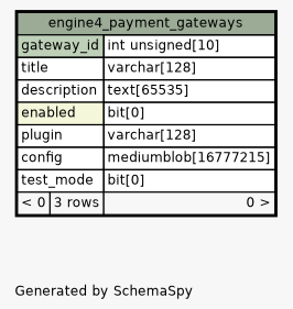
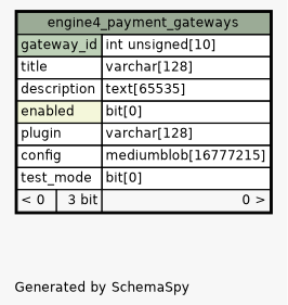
  digraph {
    bgcolor="#f7f7f7"
    fontname=Helvetica
    fontsize=11
    label="\nGenerated by SchemaSpy"
    labeljust=l
    nodesep=0.18
    rankdir=RL
    ranksep=0.46
-   n1 [fontname=Helvetica fontsize=11 label=<     <TABLE BORDER="2" CELLBORDER="1" CELLSPACING="0" BGCOLOR="#ffffff">       <TR><TD COLSPAN="3" BGCOLOR="#9bab96" ALIGN="CENTER">engine4_payment_gateways</TD></TR>       <TR><TD PORT="gateway_id" COLSPAN="2" BGCOLOR="#bed1b8" ALIGN="LEFT">gateway_id</TD><TD PORT="gateway_id.type" ALIGN="LEFT">int unsigned[10]</TD></TR>       <TR><TD PORT="title" COLSPAN="2" ALIGN="LEFT">title</TD><TD PORT="title.type" ALIGN="LEFT">varchar[128]</TD></TR>       <TR><TD PORT="description" COLSPAN="2" ALIGN="LEFT">description</TD><TD PORT="description.type" ALIGN="LEFT">text[65535]</TD></TR>       <TR><TD PORT="enabled" COLSPAN="2" BGCOLOR="#f4f7da" ALIGN="LEFT">enabled</TD><TD PORT="enabled.type" ALIGN="LEFT">bit[0]</TD></TR>       <TR><TD PORT="plugin" COLSPAN="2" ALIGN="LEFT">plugin</TD><TD PORT="plugin.type" ALIGN="LEFT">varchar[128]</TD></TR>       <TR><TD PORT="config" COLSPAN="2" ALIGN="LEFT">config</TD><TD PORT="config.type" ALIGN="LEFT">mediumblob[16777215]</TD></TR>       <TR><TD PORT="test_mode" COLSPAN="2" ALIGN="LEFT">test_mode</TD><TD PORT="test_mode.type" ALIGN="LEFT">bit[0]</TD></TR>       <TR><TD ALIGN="LEFT" BGCOLOR="#f7f7f7">&lt; 0</TD><TD ALIGN="RIGHT" BGCOLOR="#f7f7f7">3 rows</TD><TD ALIGN="RIGHT" BGCOLOR="#f7f7f7">0 &gt;</TD></TR>     </TABLE>> shape=plaintext]
+   n1 [fontname=Helvetica fontsize=11 label=<     <TABLE BORDER="2" CELLBORDER="1" CELLSPACING="0" BGCOLOR="#ffffff">       <TR><TD COLSPAN="3" BGCOLOR="#9bab96" ALIGN="CENTER">engine4_payment_gateways</TD></TR>       <TR><TD PORT="gateway_id" COLSPAN="2" BGCOLOR="#bed1b8" ALIGN="LEFT">gateway_id</TD><TD PORT="gateway_id.type" ALIGN="LEFT">int unsigned[10]</TD></TR>       <TR><TD PORT="title" COLSPAN="2" ALIGN="LEFT">title</TD><TD PORT="title.type" ALIGN="LEFT">varchar[128]</TD></TR>       <TR><TD PORT="description" COLSPAN="2" ALIGN="LEFT">description</TD><TD PORT="description.type" ALIGN="LEFT">text[65535]</TD></TR>       <TR><TD PORT="enabled" COLSPAN="2" BGCOLOR="#f4f7da" ALIGN="LEFT">enabled</TD><TD PORT="enabled.type" ALIGN="LEFT">bit[0]</TD></TR>       <TR><TD PORT="plugin" COLSPAN="2" ALIGN="LEFT">plugin</TD><TD PORT="plugin.type" ALIGN="LEFT">varchar[128]</TD></TR>       <TR><TD PORT="config" COLSPAN="2" ALIGN="LEFT">config</TD><TD PORT="config.type" ALIGN="LEFT">mediumblob[16777215]</TD></TR>       <TR><TD PORT="test_mode" COLSPAN="2" ALIGN="LEFT">test_mode</TD><TD PORT="test_mode.type" ALIGN="LEFT">bit[0]</TD></TR>       <TR><TD ALIGN="LEFT" BGCOLOR="#f7f7f7">&lt; 0</TD><TD ALIGN="RIGHT" BGCOLOR="#f7f7f7">3 bit</TD><TD ALIGN="RIGHT" BGCOLOR="#f7f7f7">0 &gt;</TD></TR>     </TABLE>> shape=plaintext]
  }
